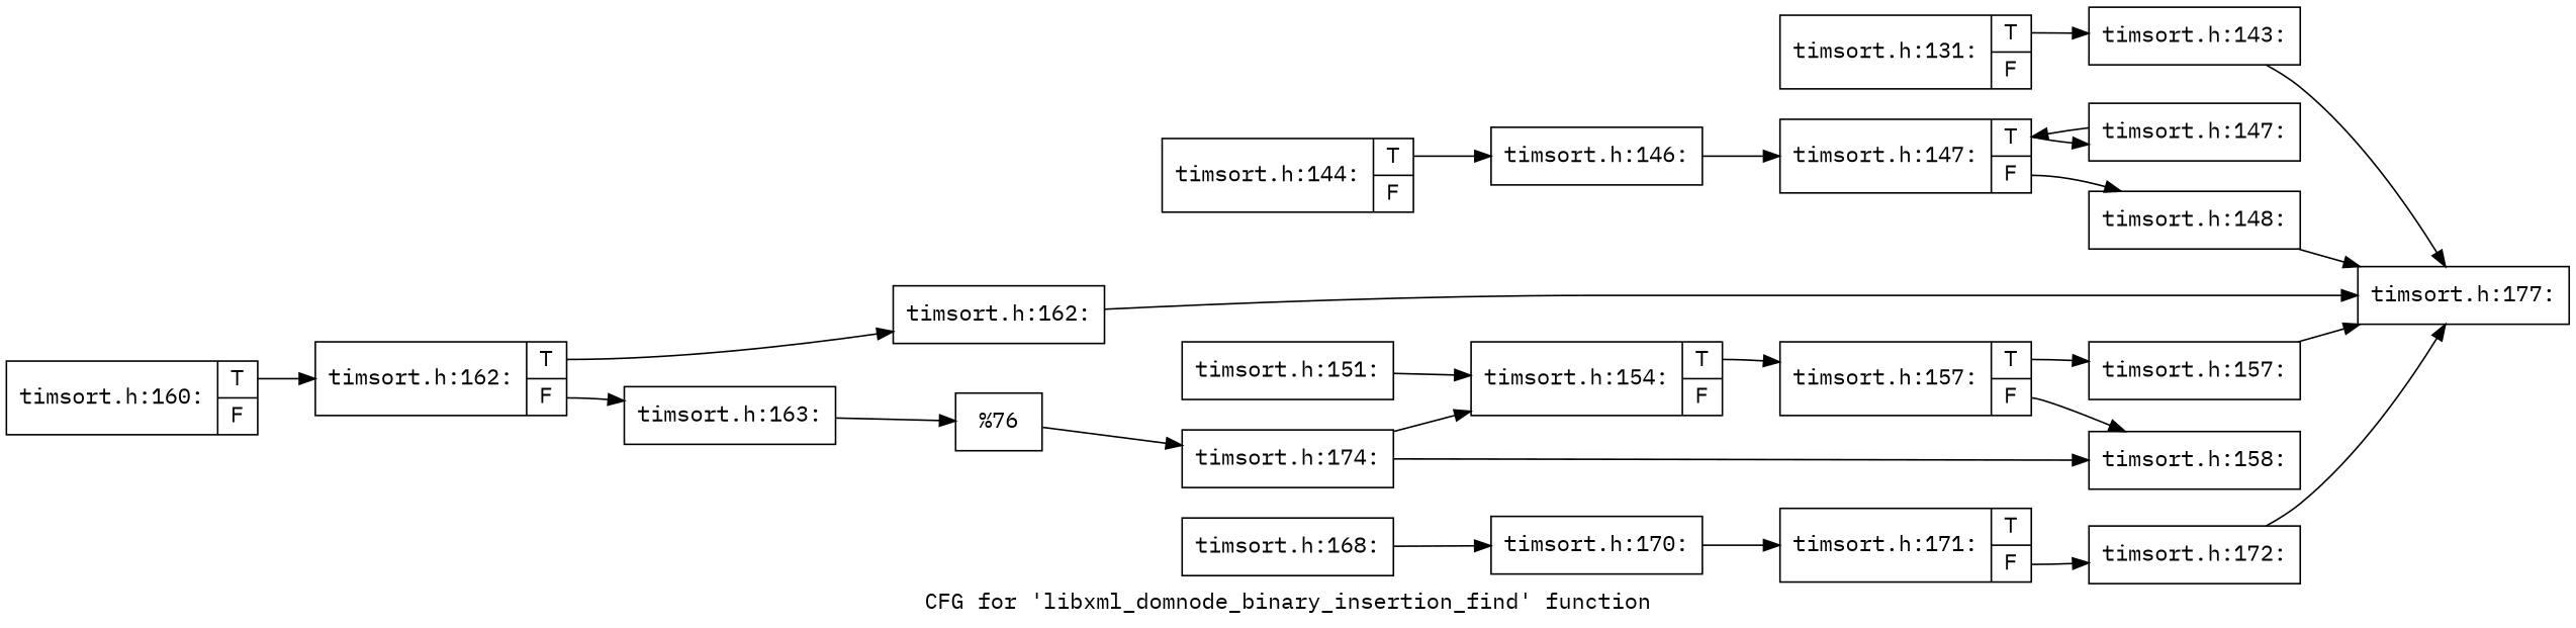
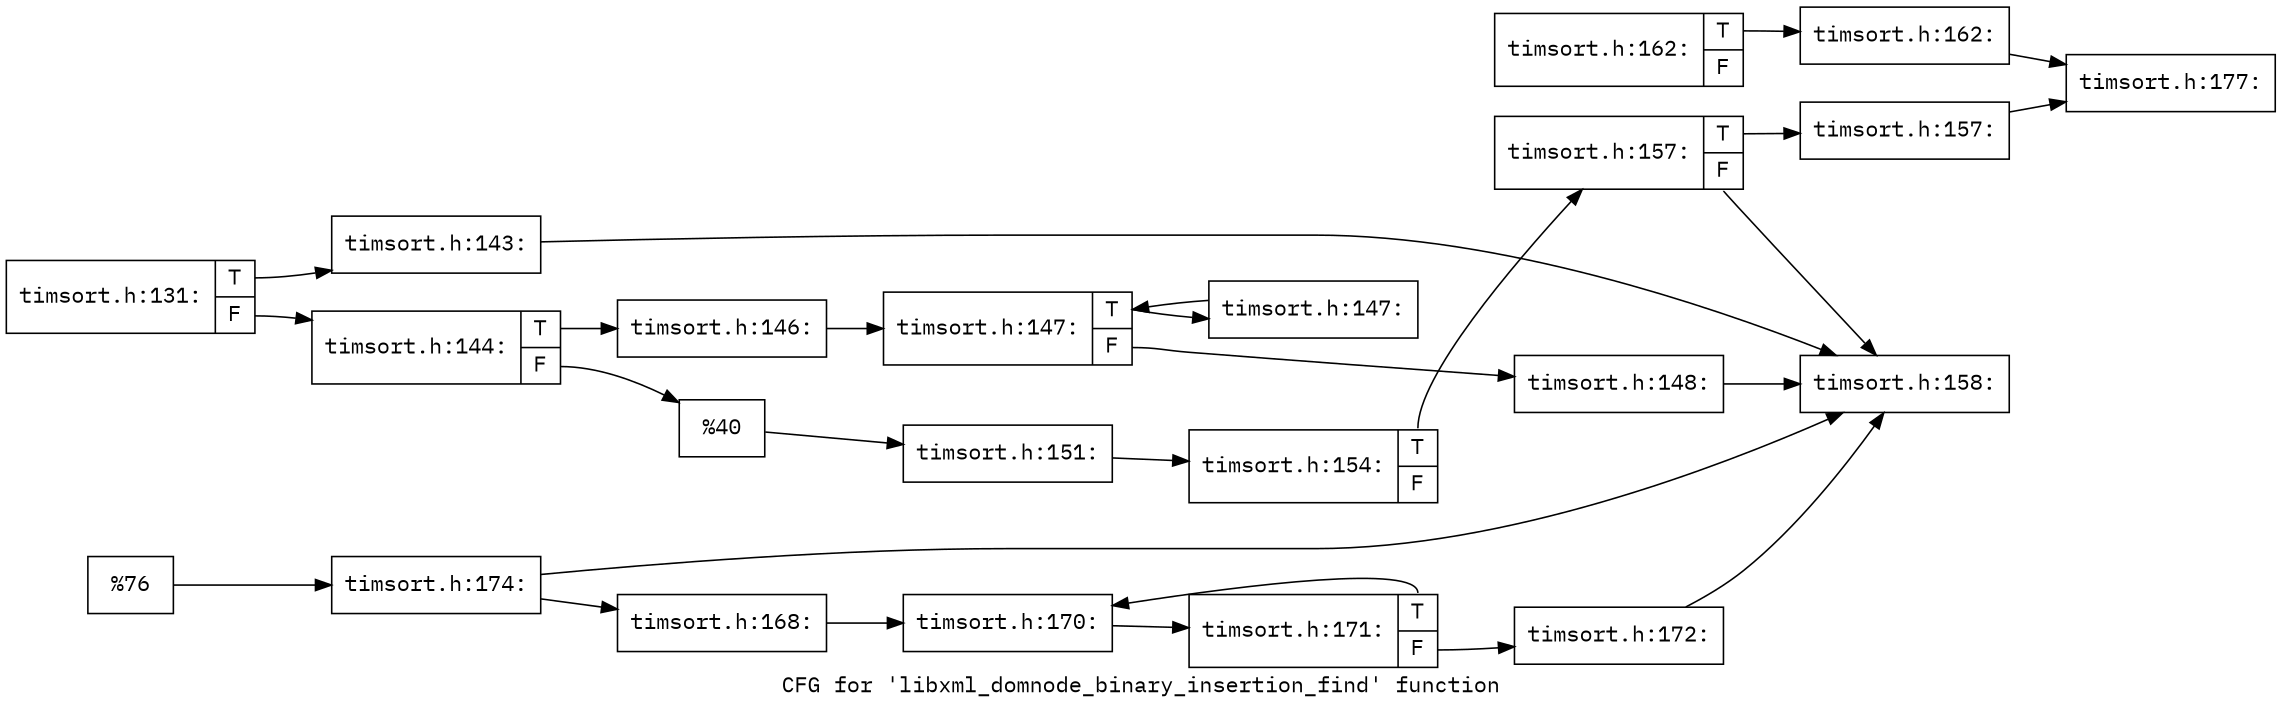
  digraph {
    fontname="IBM Plex Mono"
    label="CFG for 'libxml_domnode_binary_insertion_find' function"
    rankdir=LR
    node [fontname="IBM Plex Mono" shape=record]
    edge [fontname="IBM Plex Mono"]
    n1 [label="{timsort.h:131:|{<s0>T|<s1>F}}"]
    n2 [label="{timsort.h:143:}"]
    n3 [label="{timsort.h:144:|{<s0>T|<s1>F}}"]
    n4 [label="{timsort.h:177:}"]
    n5 [label="{timsort.h:146:}"]
+   n6 [label="{%40}"]
    n7 [label="{timsort.h:147:|{<s0>T|<s1>F}}"]
    n8 [label="{timsort.h:151:}"]
    n9 [label="{timsort.h:147:}"]
    n10 [label="{timsort.h:148:}"]
    n11 [label="{timsort.h:154:|{<s0>T|<s1>F}}"]
    n12 [label="{timsort.h:157:|{<s0>T|<s1>F}}"]
    n13 [label="{timsort.h:157:}"]
    n14 [label="{timsort.h:158:}"]
-   n15 [label="{timsort.h:160:|{<s0>T|<s1>F}}"]
    n16 [label="{timsort.h:162:|{<s0>T|<s1>F}}"]
    n17 [label="{timsort.h:162:}"]
-   n18 [label="{timsort.h:163:}"]
    n19 [label="{timsort.h:168:}"]
    n20 [label="{timsort.h:170:}"]
    n21 [label="{timsort.h:174:}"]
    n22 [label="{%76}"]
    n23 [label="{timsort.h:171:|{<s0>T|<s1>F}}"]
    n24 [label="{timsort.h:172:}"]
    n1 -> n2 [tailport=s0]
-   n2 -> n4
+   n1 -> n3 [tailport=s1]
+   n2 -> n14
    n3 -> n5 [tailport=s0]
+   n3 -> n6 [tailport=s1]
    n5 -> n7
+   n6 -> n8
    n7 -> n9 [tailport=s0]
    n7 -> n10 [tailport=s1]
    n8 -> n11
    n9 -> n7
-   n10 -> n4
+   n10 -> n14
    n11 -> n12 [tailport=s0]
    n12 -> n13 [tailport=s0]
    n12 -> n14 [tailport=s1]
    n13 -> n4
-   n15 -> n16 [tailport=s0]
    n16 -> n17 [tailport=s0]
-   n16 -> n18 [tailport=s1]
    n17 -> n4
-   n18 -> n22
    n19 -> n20
    n20 -> n23
-   n21 -> n11
+   n21 -> n19
    n21 -> n14
    n22 -> n21
+   n23 -> n20 [tailport=s0]
    n23 -> n24 [tailport=s1]
-   n24 -> n4
+   n24 -> n14
  }
